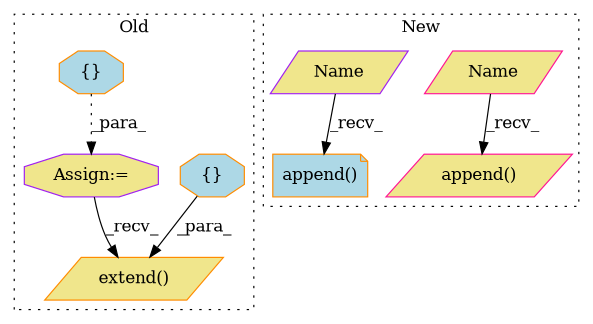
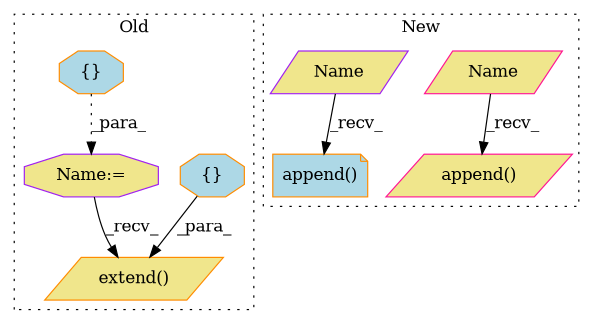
  digraph {
    node [a=75 l=4 shape=parallelogram style=filled fillcolor=khaki color=darkorange]
    edge [style=solid]
    n1 [l="31,14" label="extend()" s="1494,1942"]
    n2 [a=59 l="22,0" label="{}" s="1525,1923" shape=octagon fillcolor=lightblue]
-   n3 [a=68 l=3 label="Assign:=" s=1406 shape=octagon color=purple]
+   n3 [a=68 l=3 label="Name:=" s=1406 shape=octagon color=purple]
    n4 [a=59 l="2,1" label="{}" s="1409,1409" shape=octagon fillcolor=lightblue]
    n5 [l="12,35" label="append()" s="1951,1977" shape=note fillcolor=lightblue]
    n6 [l="29,186" label="append()" s="1511,1554" color=deeppink]
    n7 [a=87 label=Name s=1511 color=deeppink]
    n8 [a=87 label=Name s=1951 color=purple]
    subgraph cluster_1 {
      label=Old
      style=dotted
      n1
      n2
      n3
      n4
    }
    subgraph cluster_2 {
      label=New
      style=dotted
      n5
      n6
      n7
      n8
    }
    n2 -> n1 [label=_para_]
    n3 -> n1 [label=_recv_]
    n4 -> n3 [label=_para_ style=dotted]
    n7 -> n6 [label=_recv_]
    n8 -> n5 [label=_recv_]
  }
